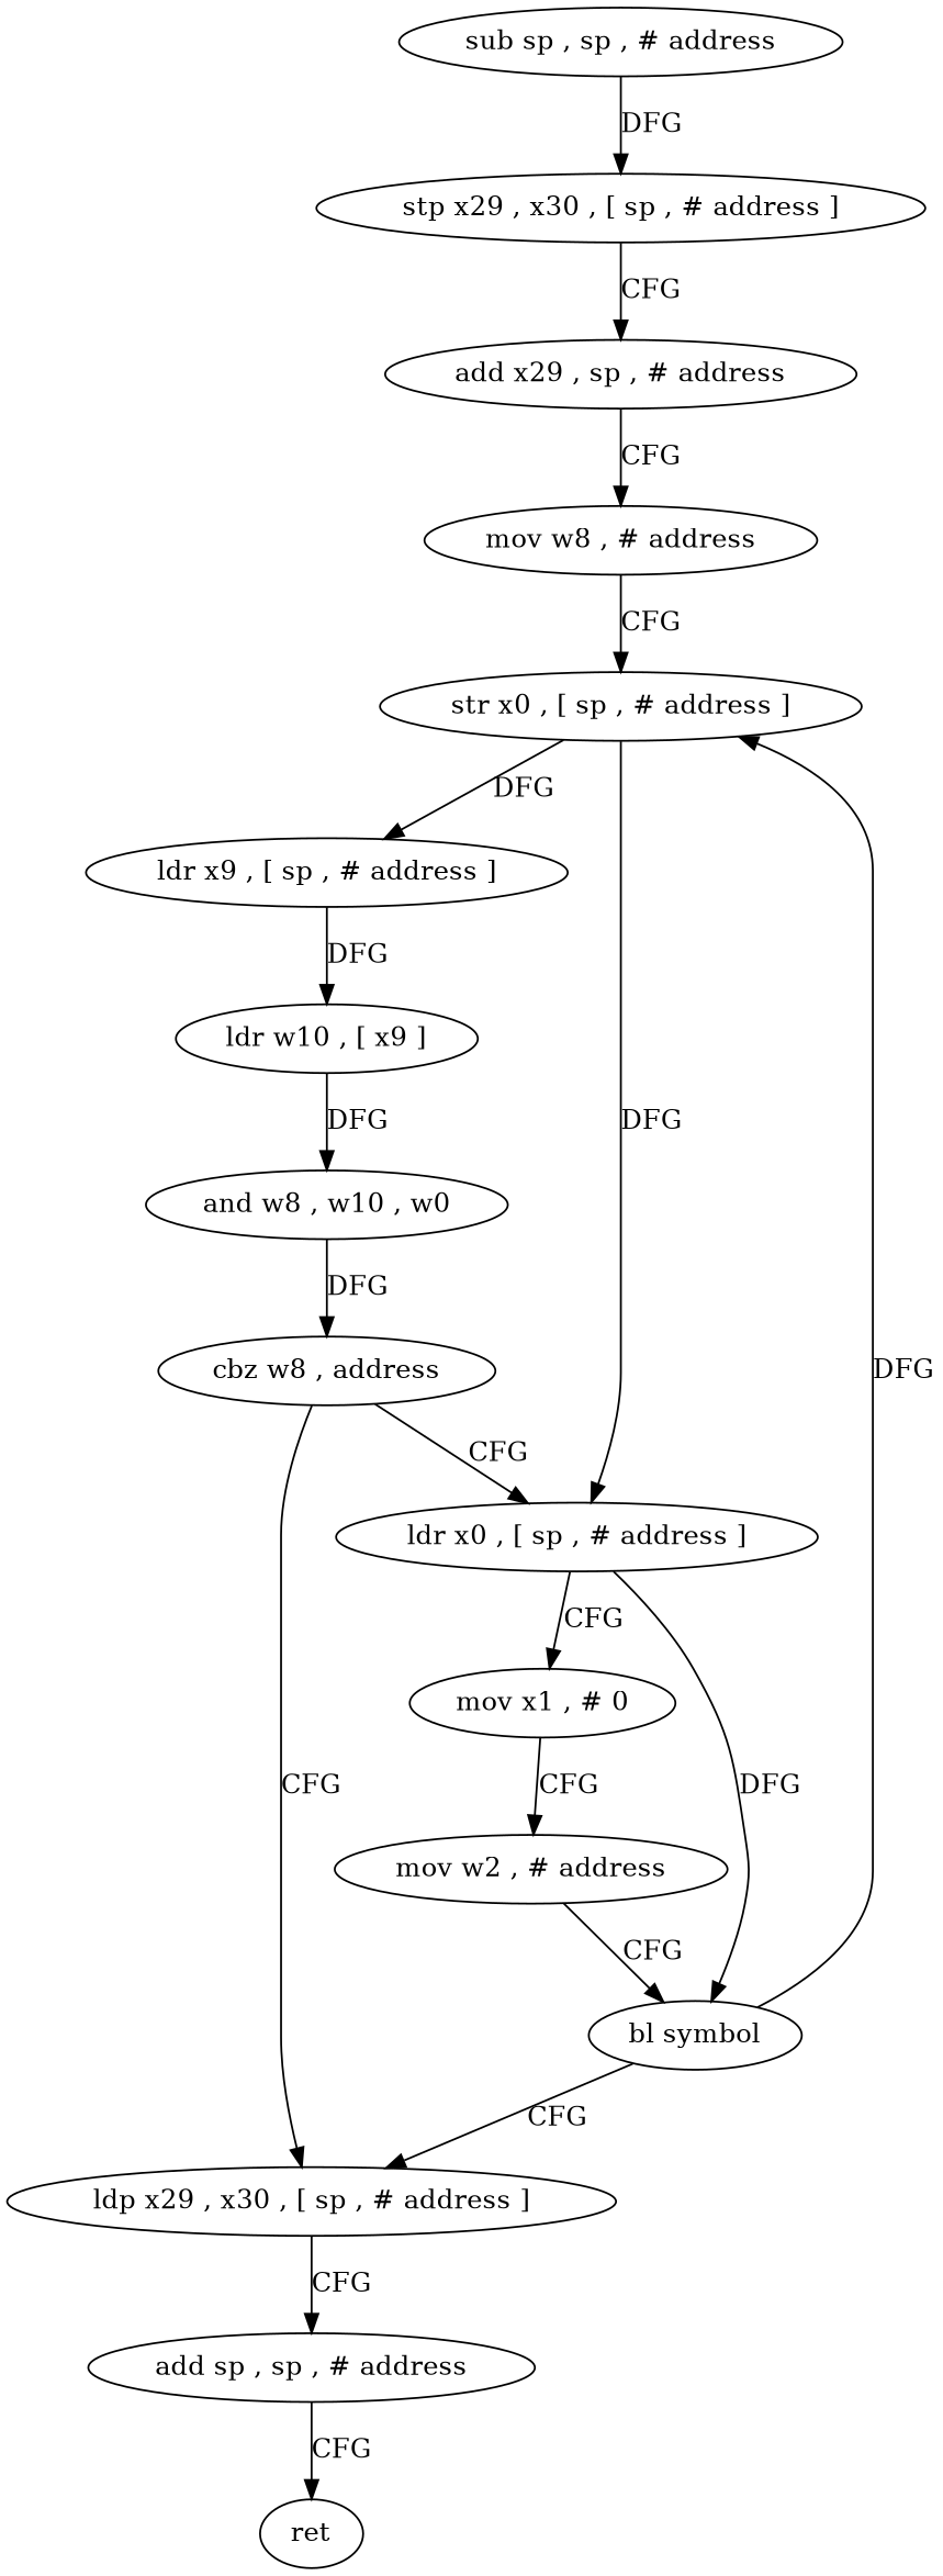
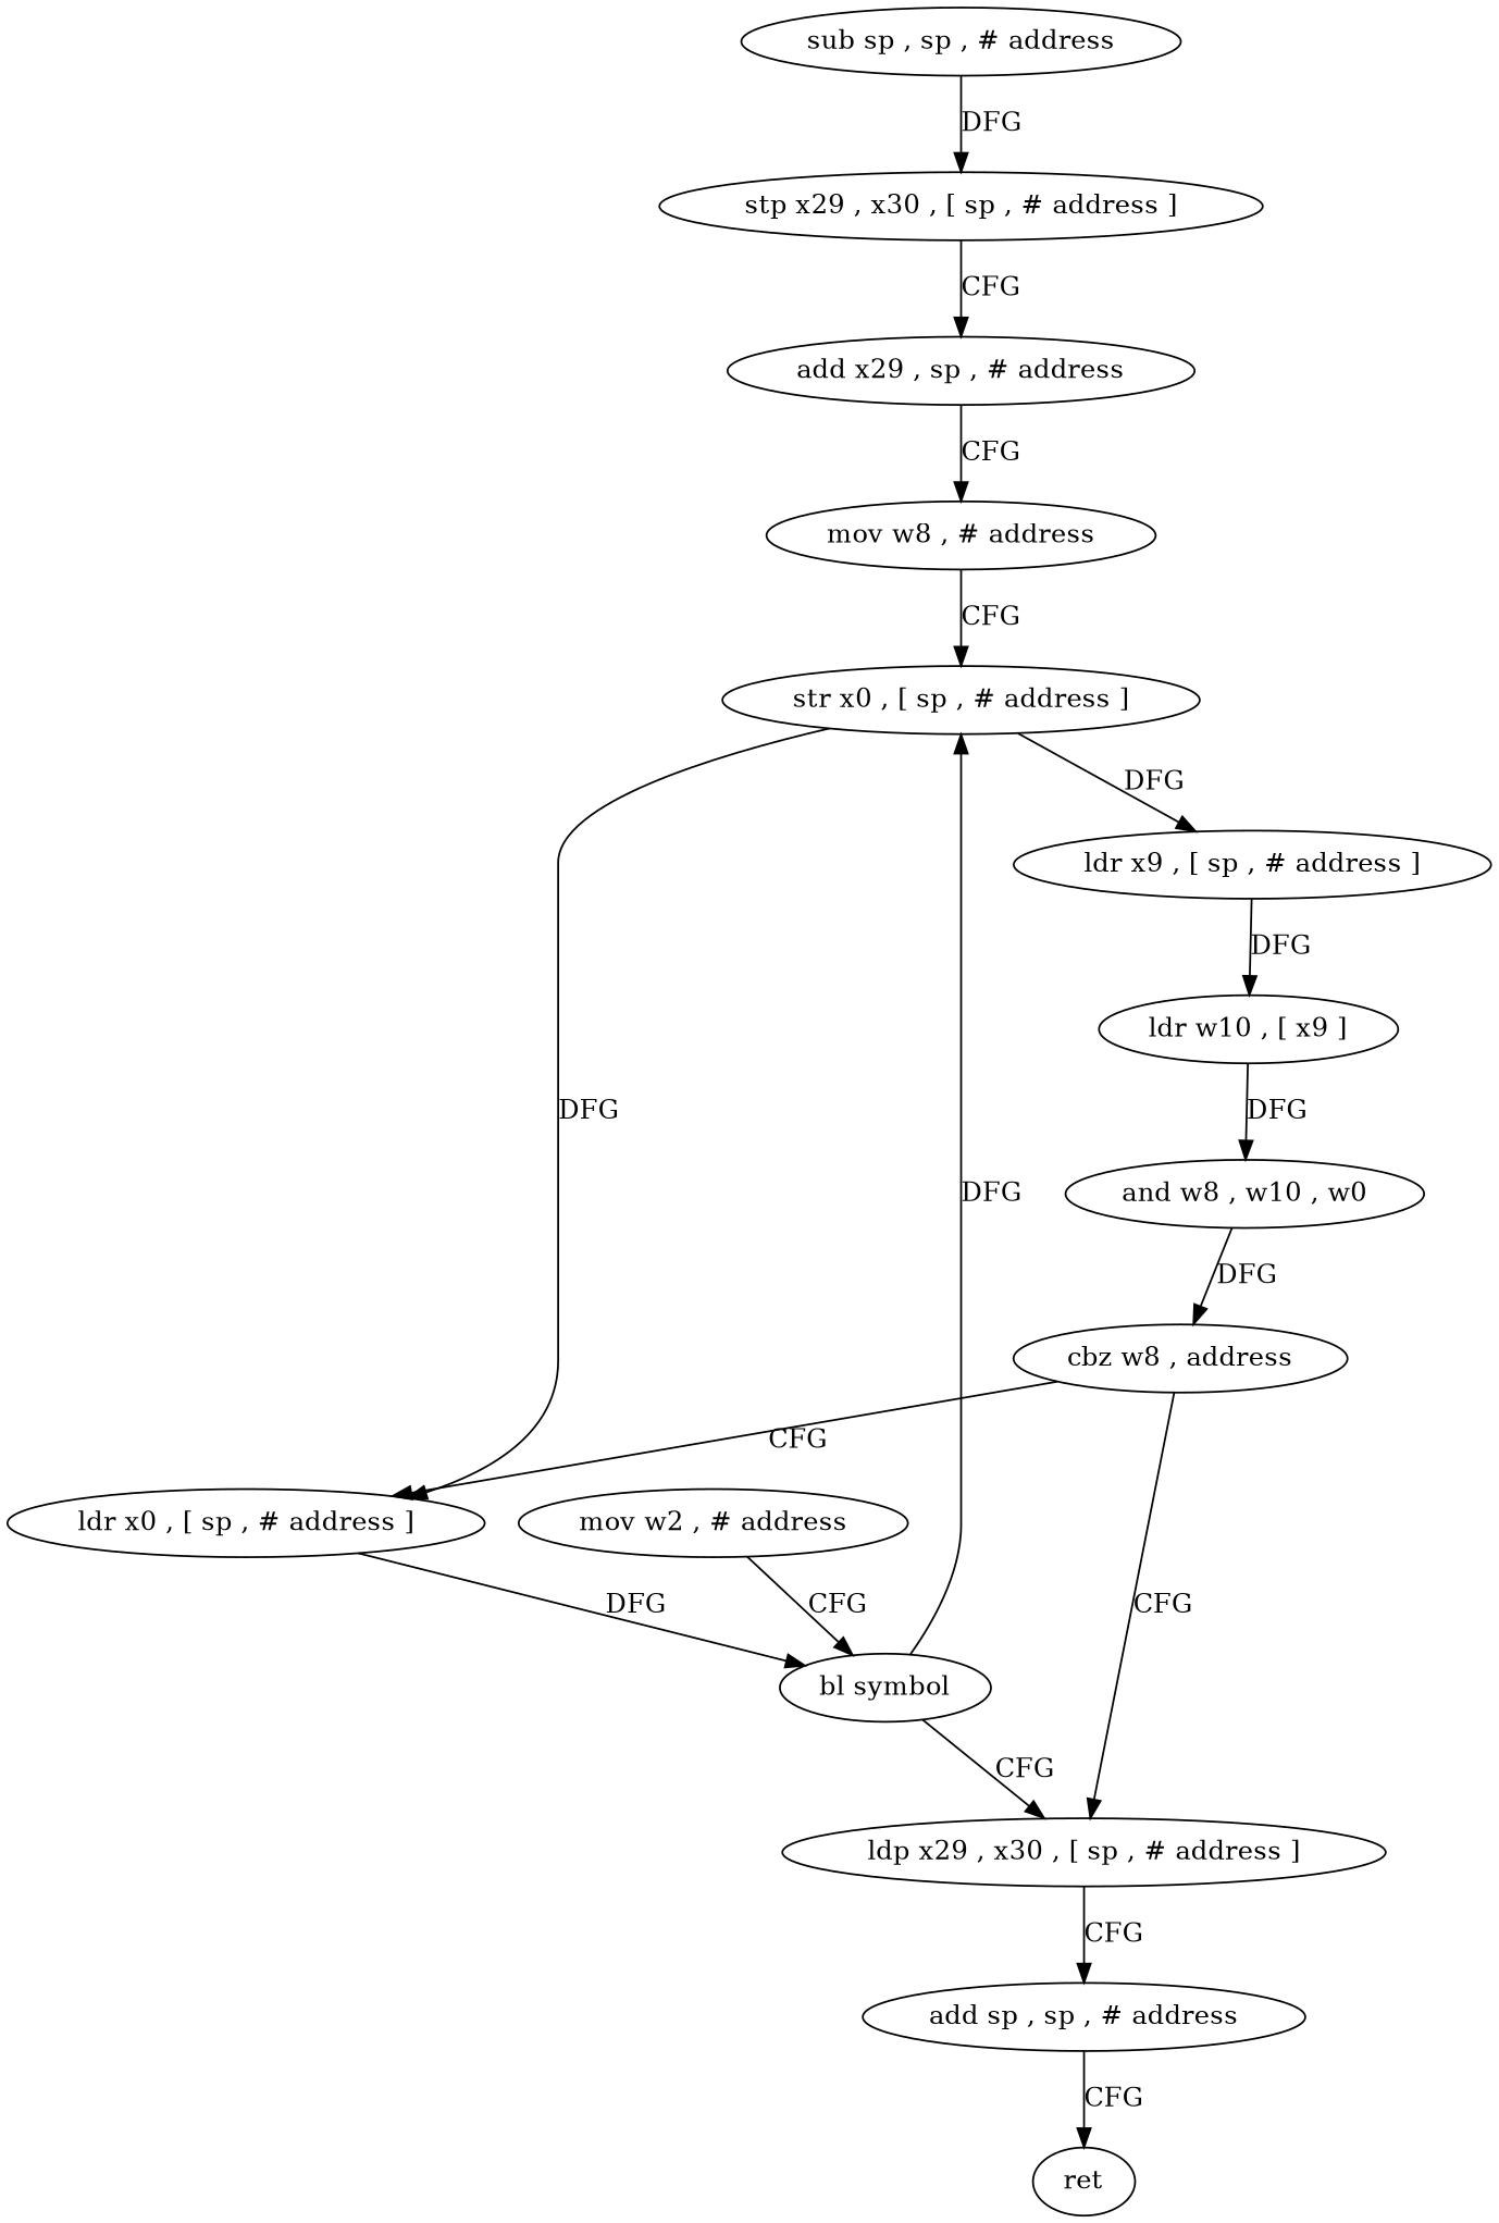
  digraph {
    n1 [label="sub sp , sp , # address"]
    n2 [label="stp x29 , x30 , [ sp , # address ]"]
    n3 [label="add x29 , sp , # address"]
    n4 [label="mov w8 , # address"]
    n5 [label="str x0 , [ sp , # address ]"]
    n6 [label="ldr x9 , [ sp , # address ]"]
    n7 [label="ldr x0 , [ sp , # address ]"]
    n8 [label="ldr w10 , [ x9 ]"]
-   n9 [label="mov x1 , # 0"]
    n10 [label="bl symbol"]
    n11 [label="and w8 , w10 , w0"]
    n12 [label="cbz w8 , address"]
    n13 [label="ldp x29 , x30 , [ sp , # address ]"]
    n14 [label="add sp , sp , # address"]
    n15 [label=ret]
    n16 [label="mov w2 , # address"]
    n1 -> n2 [label=DFG]
    n2 -> n3 [label=CFG]
    n3 -> n4 [label=CFG]
    n4 -> n5 [label=CFG]
    n5 -> n6 [label=DFG]
    n5 -> n7 [label=DFG]
    n6 -> n8 [label=DFG]
-   n7 -> n9 [label=CFG]
    n7 -> n10 [label=DFG]
    n8 -> n11 [label=DFG]
-   n9 -> n16 [label=CFG]
    n10 -> n5 [label=DFG]
    n10 -> n13 [label=CFG]
    n11 -> n12 [label=DFG]
    n12 -> n7 [label=CFG]
    n12 -> n13 [label=CFG]
    n13 -> n14 [label=CFG]
    n14 -> n15 [label=CFG]
    n16 -> n10 [label=CFG]
  }
